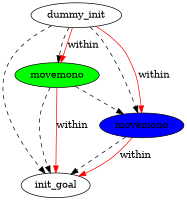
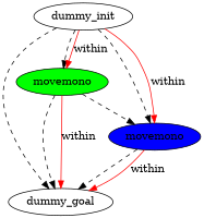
  digraph {
    node [fillcolor=white style=filled]
    edge [color=black style=dashed]
    n1 [label=dummy_init]
-   n2 [label=init_goal]
+   n2 [label=dummy_goal]
    n3 [fillcolor=green label=movemono]
    n4 [fillcolor=blue label=movemono]
    n1 -> n2
    n1 -> n3
    n1 -> n3 [color=red label=within style=""]
    n1 -> n4
    n1 -> n4 [color=red label=within style=""]
    n3 -> n2
    n3 -> n2 [color=red label=within style=""]
    n3 -> n4
    n4 -> n2
    n4 -> n2 [color=red label=within style=""]
  }
